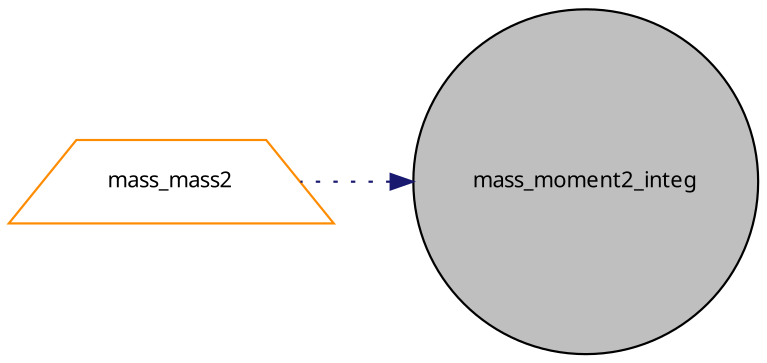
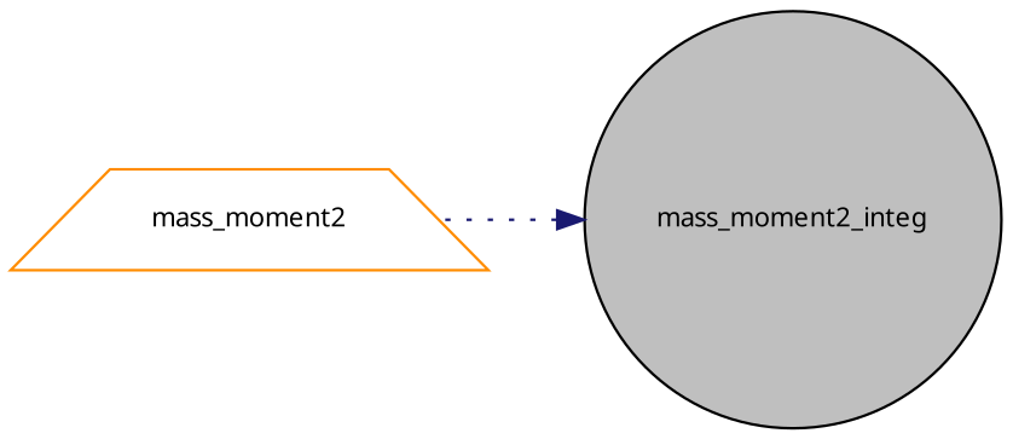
  digraph {
    rankdir=RL
    fontname="Noto Sans"
    node [fontname="Noto Sans" fontsize=10 style=filled]
    n1 [color=black fillcolor=grey75 fontcolor=black height=0.2 label=mass_moment2_integ shape=circle width=0.4]
-   n2 [color=darkorange fillcolor=white height=0.2 label=mass_mass2 shape=trapezium width=0.4]
+   n2 [color=darkorange fillcolor=white height=0.2 label=mass_moment2 shape=trapezium width=0.4]
    n1 -> n2 [color=midnightblue dir=back fontname="Noto Sans" fontsize=10 labelfontname=Helvetica labelfontsize=10 style=dotted]
  }
